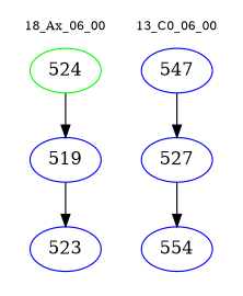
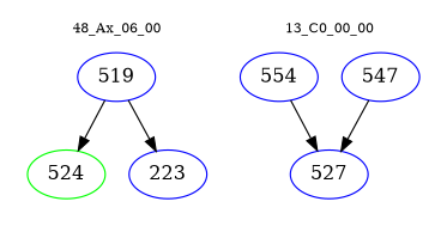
  digraph {
    node [color=blue]
    edge [color=black]
    n1 [color=green label=524]
    n2 [label=519]
-   n3 [label=523]
+   n3 [label=223]
    n4 [label=547]
    n5 [label=527]
    n6 [label=554]
    subgraph cluster_1 {
      color=white
      fontsize=10
-     label="18_Ax_06_00"
+     label="48_Ax_06_00"
      n1
      n2
      n3
    }
    subgraph cluster_2 {
      color=white
      fontsize=10
-     label="13_C0_06_00"
+     label="13_C0_00_00"
      n4
      n5
      n6
    }
-   n1 -> n2
+   n2 -> n1
    n2 -> n3
    n4 -> n5
-   n5 -> n6
+   n6 -> n5
  }
